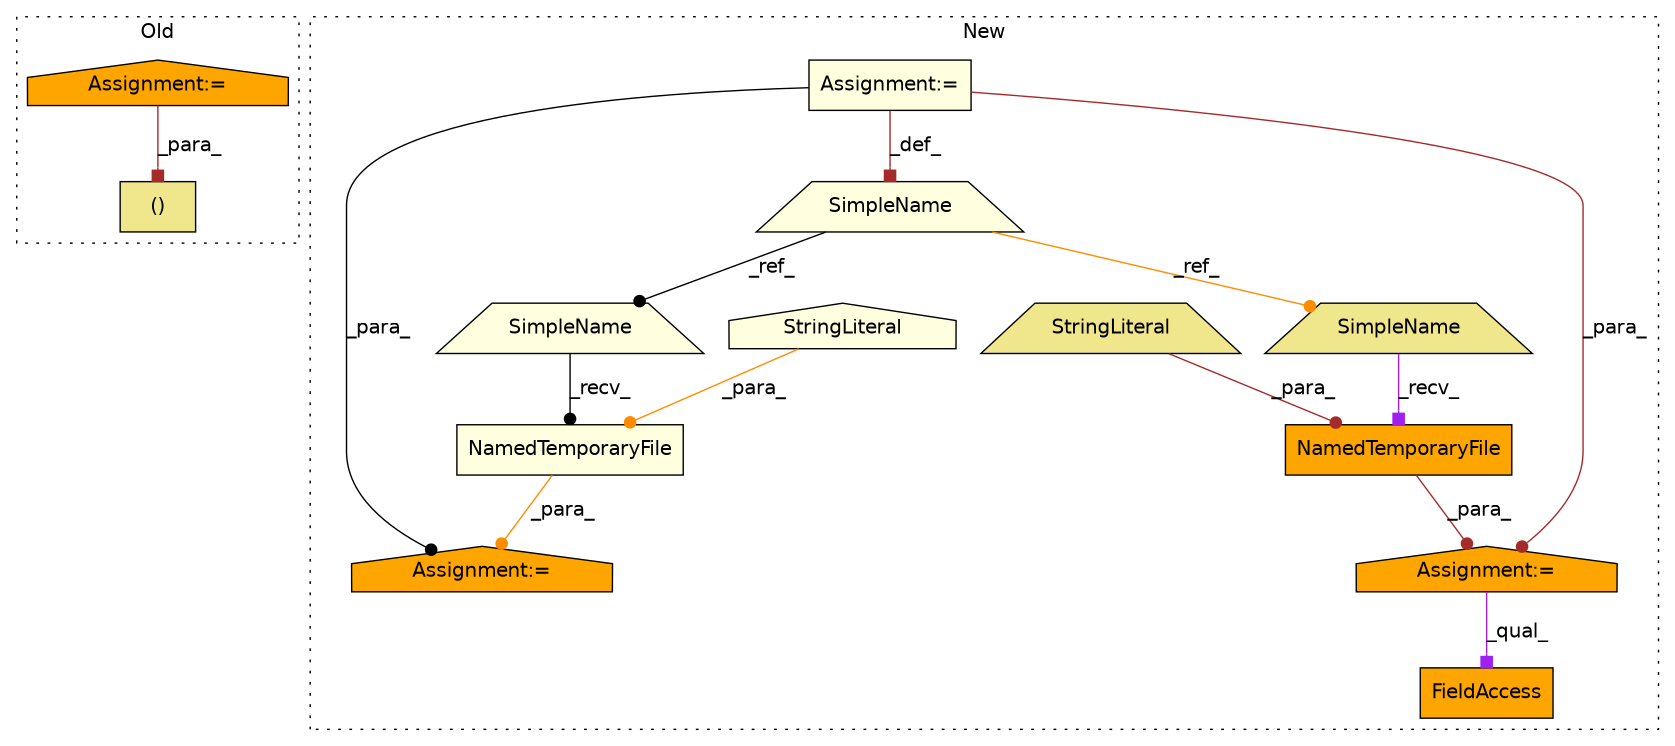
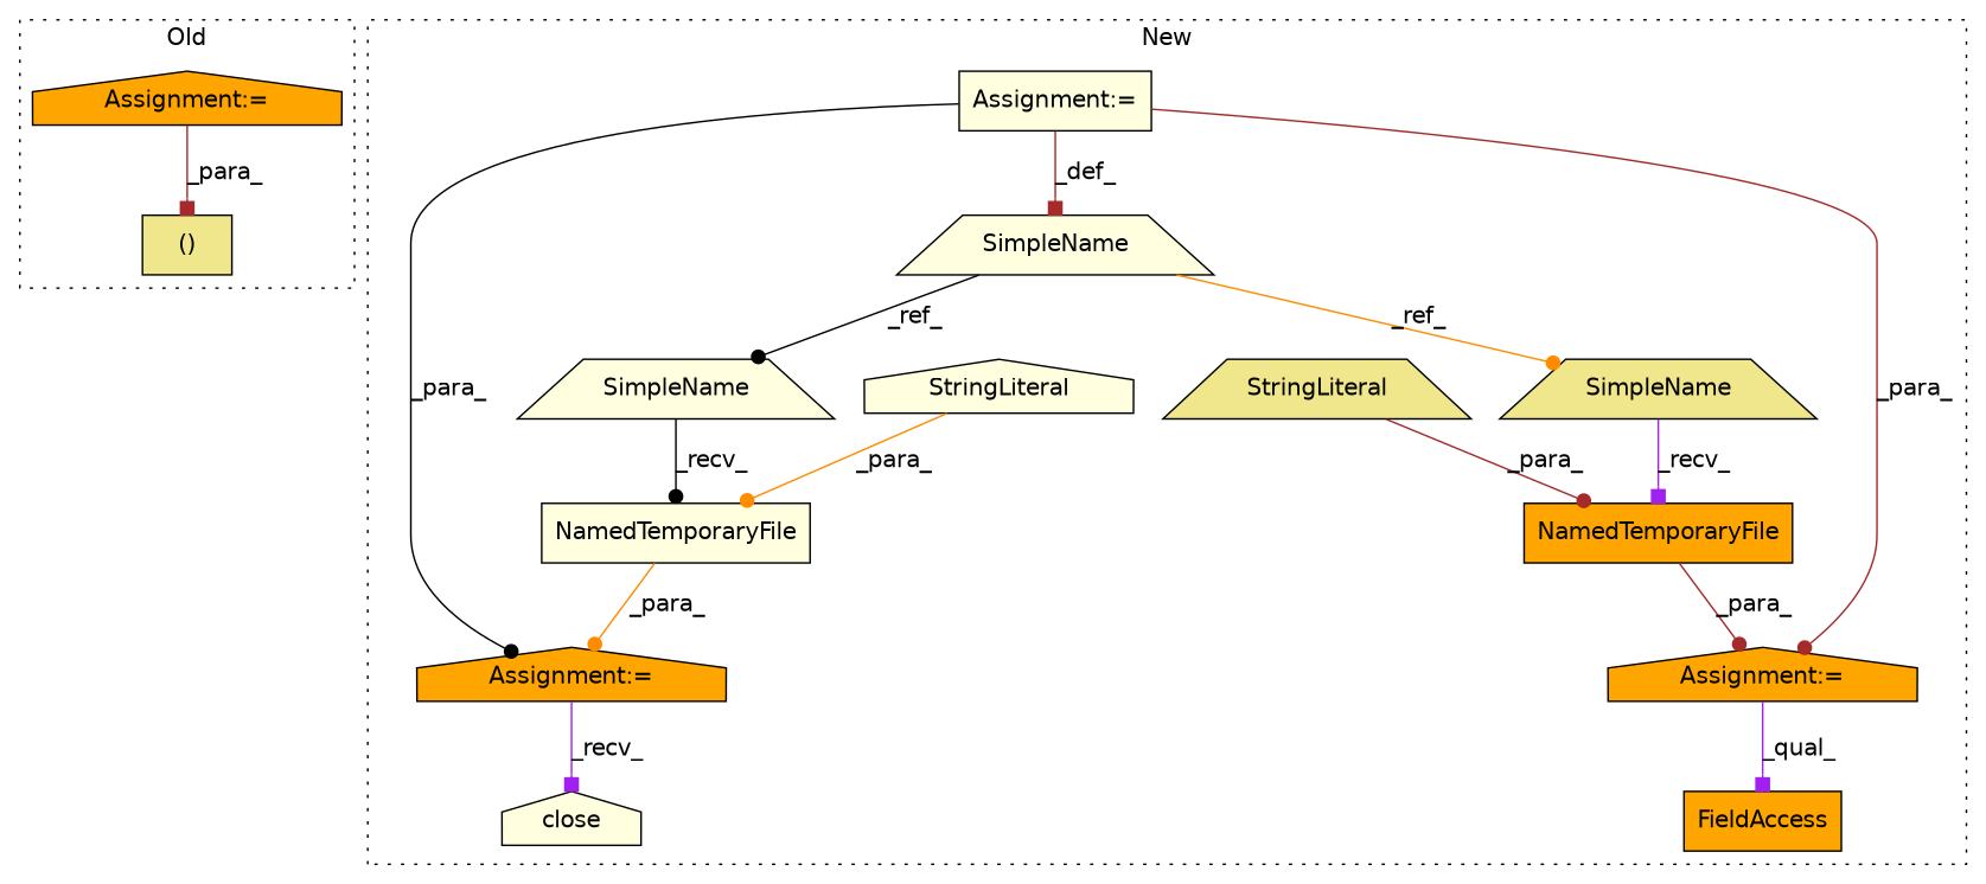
  digraph {
    fontname="DejaVu Sans"
    node [a=7 l=8 s=286 shape=box style=filled fillcolor=lightyellow fontname="DejaVu Sans"]
    edge [color=brown arrowhead=dot fontname="DejaVu Sans"]
    n1 [a=106 l=46 label="()" s=1486 fillcolor=khaki]
    n2 [l=14 label="Assignment:=" s=1150 shape=house fillcolor=orange]
    n3 [a=32 l="19,1" label=NamedTemporaryFile s="628,653" fillcolor=orange]
    n4 [a=42 label=SimpleName shape=trapezium]
    n5 [a=32 l="19,1" label=NamedTemporaryFile s="569,594"]
    n6 [a=45 l=6 label=StringLiteral s=647 shape=trapezium fillcolor=khaki]
    n7 [a=45 l=6 label=StringLiteral s=588 shape=house]
    n8 [a=22 l=20 label=FieldAccess s=1088 fillcolor=orange]
    n9 [l=1 label="Assignment:=" s=559 shape=house fillcolor=orange]
    n10 [label="Assignment:="]
    n11 [l=1 label="Assignment:=" s=618 shape=house fillcolor=orange]
+   n12 [a=32 l=7 label=close s=1163 shape=house]
    n13 [a=42 label=SimpleName s=560 shape=trapezium]
    n14 [a=42 label=SimpleName s=619 shape=trapezium fillcolor=khaki]
    subgraph cluster_1 {
      label=Old
      style=dotted
      n1
      n2
    }
    subgraph cluster_2 {
      label=New
      style=dotted
      n3
      n4
      n5
      n6
      n7
      n8
      n9
      n10
      n11
+     n12
      n13
      n14
    }
    n2 -> n1 [label=_para_ arrowhead=box]
    n3 -> n11 [label=_para_]
    n4 -> n13 [label=_ref_ color=black]
    n4 -> n14 [label=_ref_ color=darkorange]
    n5 -> n9 [label=_para_ color=darkorange]
    n6 -> n3 [label=_para_]
    n7 -> n5 [label=_para_ color=darkorange]
+   n9 -> n12 [label=_recv_ color=purple arrowhead=box]
    n10 -> n4 [label=_def_ arrowhead=box]
    n10 -> n9 [label=_para_ color=black]
    n10 -> n11 [label=_para_]
    n11 -> n8 [label=_qual_ color=purple arrowhead=box]
    n13 -> n5 [label=_recv_ color=black]
    n14 -> n3 [label=_recv_ color=purple arrowhead=box]
  }
